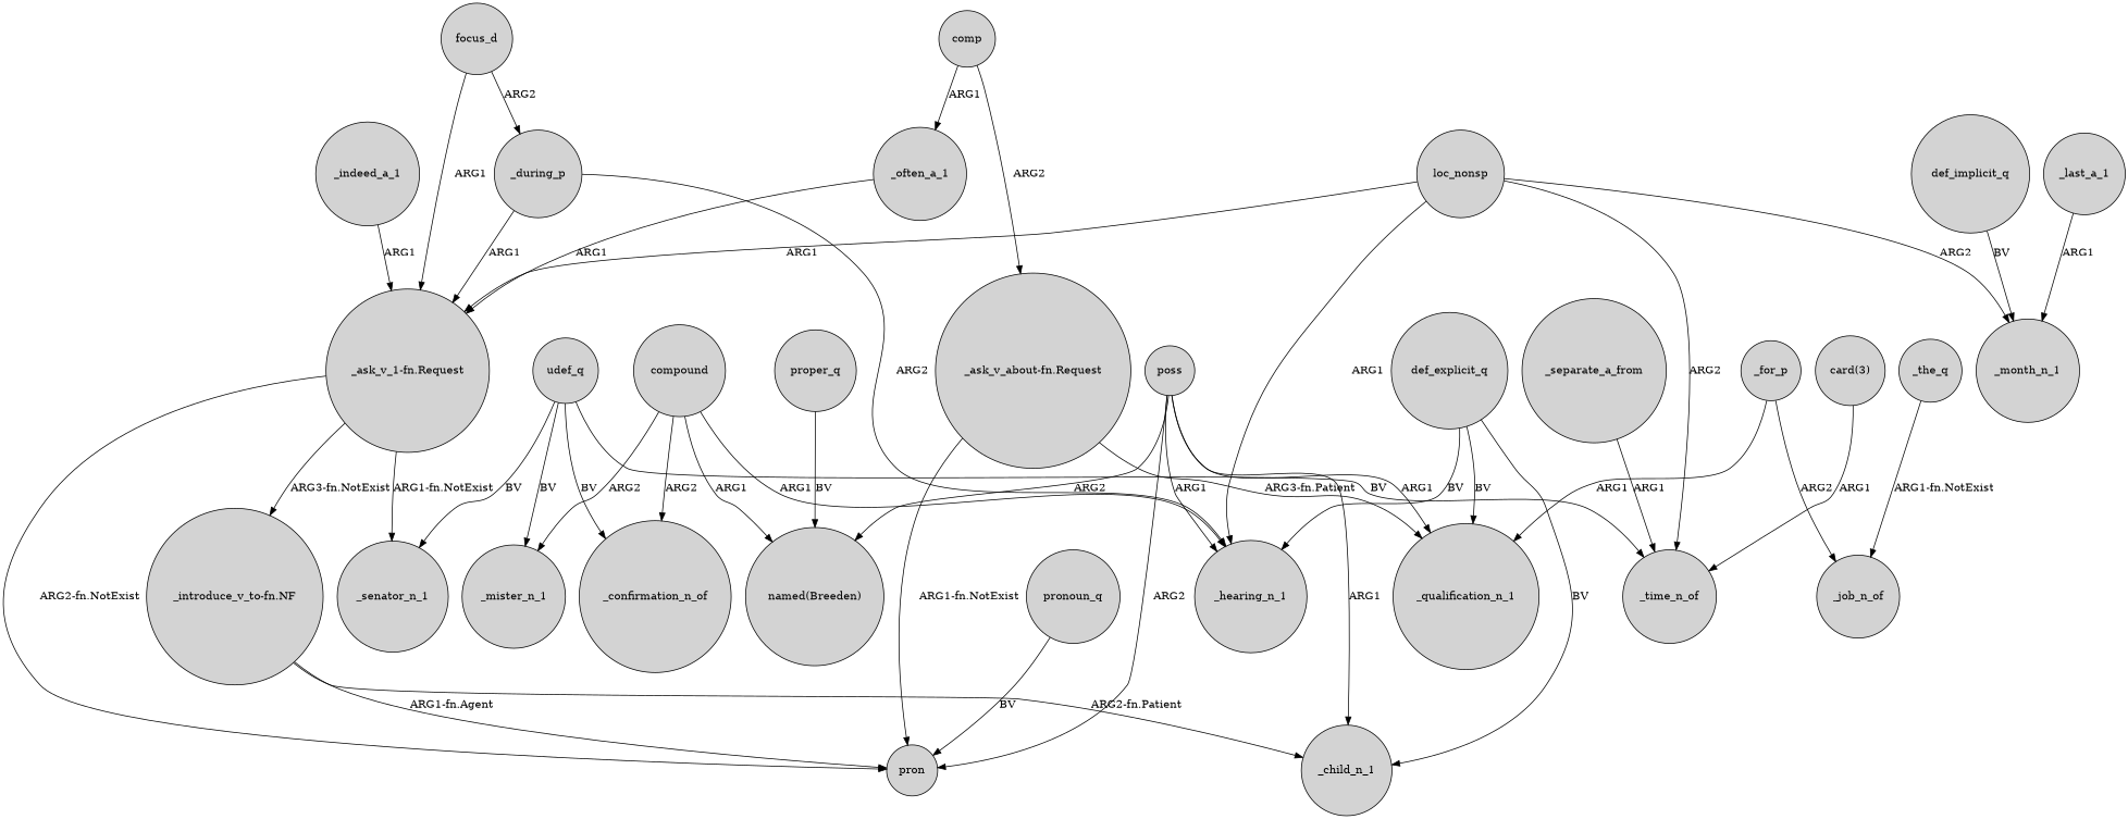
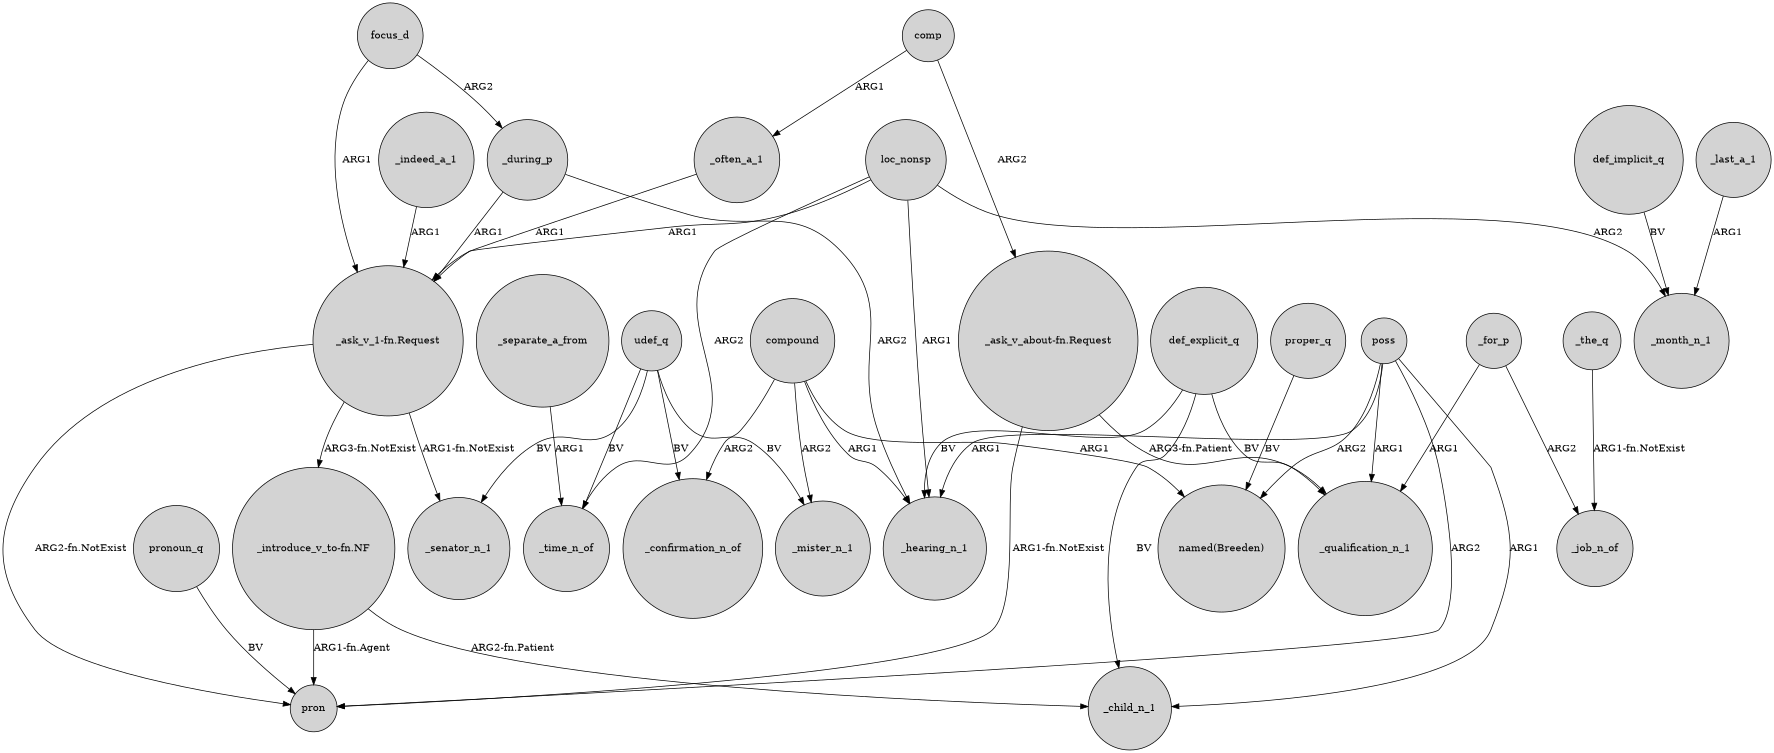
  digraph {
    node [shape=circle style=filled]
    "_ask_v_about-fn.Request"
    pron
    _qualification_n_1
    _indeed_a_1
    "_ask_v_1-fn.Request"
    _senator_n_1
    "_introduce_v_to-fn.NF"
    _child_n_1
    focus_d
    _during_p
    _hearing_n_1
    poss
    "named(Breeden)"
    def_implicit_q
    _month_n_1
    udef_q
    _mister_n_1
    _time_n_of
    _confirmation_n_of
    _for_p
    _job_n_of
    comp
    _often_a_1
    def_explicit_q
    compound
    loc_nonsp
-   "card(3)"
    pronoun_q
    _the_q
    _separate_a_from
    _last_a_1
    proper_q
    "_ask_v_about-fn.Request" -> pron [label="ARG1-fn.NotExist"]
    "_ask_v_about-fn.Request" -> _qualification_n_1 [label="ARG3-fn.Patient"]
    _indeed_a_1 -> "_ask_v_1-fn.Request" [label=ARG1]
    "_ask_v_1-fn.Request" -> pron [label="ARG2-fn.NotExist"]
    "_ask_v_1-fn.Request" -> _senator_n_1 [label="ARG1-fn.NotExist"]
    "_ask_v_1-fn.Request" -> "_introduce_v_to-fn.NF" [label="ARG3-fn.NotExist"]
    "_introduce_v_to-fn.NF" -> pron [label="ARG1-fn.Agent"]
    "_introduce_v_to-fn.NF" -> _child_n_1 [label="ARG2-fn.Patient"]
    focus_d -> "_ask_v_1-fn.Request" [label=ARG1]
    focus_d -> _during_p [label=ARG2]
    _during_p -> "_ask_v_1-fn.Request" [label=ARG1]
    _during_p -> _hearing_n_1 [label=ARG2]
    poss -> pron [label=ARG2]
    poss -> _qualification_n_1 [label=ARG1]
    poss -> _child_n_1 [label=ARG1]
    poss -> _hearing_n_1 [label=ARG1]
    poss -> "named(Breeden)" [label=ARG2]
    def_implicit_q -> _month_n_1 [label=BV]
    udef_q -> _senator_n_1 [label=BV]
    udef_q -> _mister_n_1 [label=BV]
    udef_q -> _time_n_of [label=BV]
    udef_q -> _confirmation_n_of [label=BV]
    _for_p -> _qualification_n_1 [label=ARG1]
    _for_p -> _job_n_of [label=ARG2]
    comp -> "_ask_v_about-fn.Request" [label=ARG2]
    comp -> _often_a_1 [label=ARG1]
    _often_a_1 -> "_ask_v_1-fn.Request" [label=ARG1]
    def_explicit_q -> _qualification_n_1 [label=BV]
    def_explicit_q -> _child_n_1 [label=BV]
    def_explicit_q -> _hearing_n_1 [label=BV]
    compound -> _hearing_n_1 [label=ARG1]
    compound -> "named(Breeden)" [label=ARG1]
    compound -> _mister_n_1 [label=ARG2]
    compound -> _confirmation_n_of [label=ARG2]
    loc_nonsp -> "_ask_v_1-fn.Request" [label=ARG1]
    loc_nonsp -> _hearing_n_1 [label=ARG1]
    loc_nonsp -> _month_n_1 [label=ARG2]
    loc_nonsp -> _time_n_of [label=ARG2]
-   "card(3)" -> _time_n_of [label=ARG1]
    pronoun_q -> pron [label=BV]
    _the_q -> _job_n_of [label="ARG1-fn.NotExist"]
    _separate_a_from -> _time_n_of [label=ARG1]
    _last_a_1 -> _month_n_1 [label=ARG1]
    proper_q -> "named(Breeden)" [label=BV]
  }
